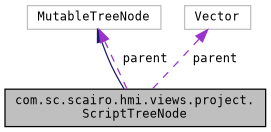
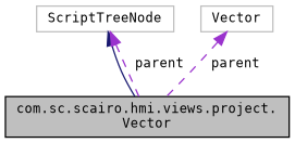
  digraph {
    fontname="DejaVu Sans Mono"
    node [color=grey75 fillcolor=white fontname="DejaVu Sans Mono" fontsize=10 shape=record style=filled]
    edge [color=darkorchid3 dir=back fontname="DejaVu Sans Mono" fontsize=10 labelfontname=Helvetica labelfontsize=10 style=dashed]
-   n1 [color=black fillcolor=grey75 fontcolor=black height=0.2 label="com.sc.scairo.hmi.views.project.\lScriptTreeNode" width=0.4]
-   n2 [height=0.2 label=MutableTreeNode width=0.4]
+   n1 [color=black fillcolor=grey75 fontcolor=black height=0.2 label="com.sc.scairo.hmi.views.project.\lVector" width=0.4]
+   n2 [height=0.2 label=ScriptTreeNode width=0.4]
    n3 [height=0.2 label=Vector width=0.4]
    n2 -> n1 [color=midnightblue style=solid]
    n2 -> n1 [label=" parent"]
    n3 -> n1 [label=" parent"]
  }
